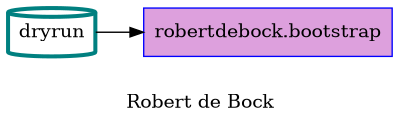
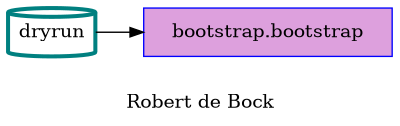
  digraph {
    label="Robert de Bock"
    rankdir=LR
    node [style=filled]
    dryrun [fillcolor=white penwidth=3 color=teal shape=cylinder]
-   "robertdebock.bootstrap" [fillcolor=plum color=blue shape=box]
+   "robertdebock.bootstrap" [fillcolor=plum color=blue shape=box label="bootstrap.bootstrap"]
    dryrun -> "robertdebock.bootstrap"
  }
